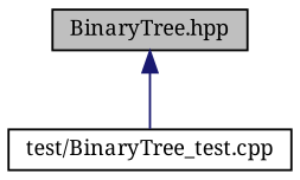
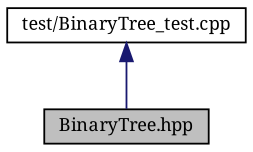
  digraph {
    fontname="Noto Serif"
    node [color=black fontname="Noto Serif" fontsize=10 shape=record style=filled]
    n1 [fillcolor=grey75 fontcolor=black height=0.2 label="BinaryTree.hpp" width=0.4]
    n2 [fillcolor=white height=0.2 label="test/BinaryTree_test.cpp" width=0.4]
-   n1 -> n2 [color=midnightblue dir=back fontname="Noto Serif" fontsize=10 labelfontname=Helvetica labelfontsize=10 style=solid]
+   n2 -> n1 [color=midnightblue dir=back fontname="Noto Serif" fontsize=10 labelfontname=Helvetica labelfontsize=10 style=solid]
  }
